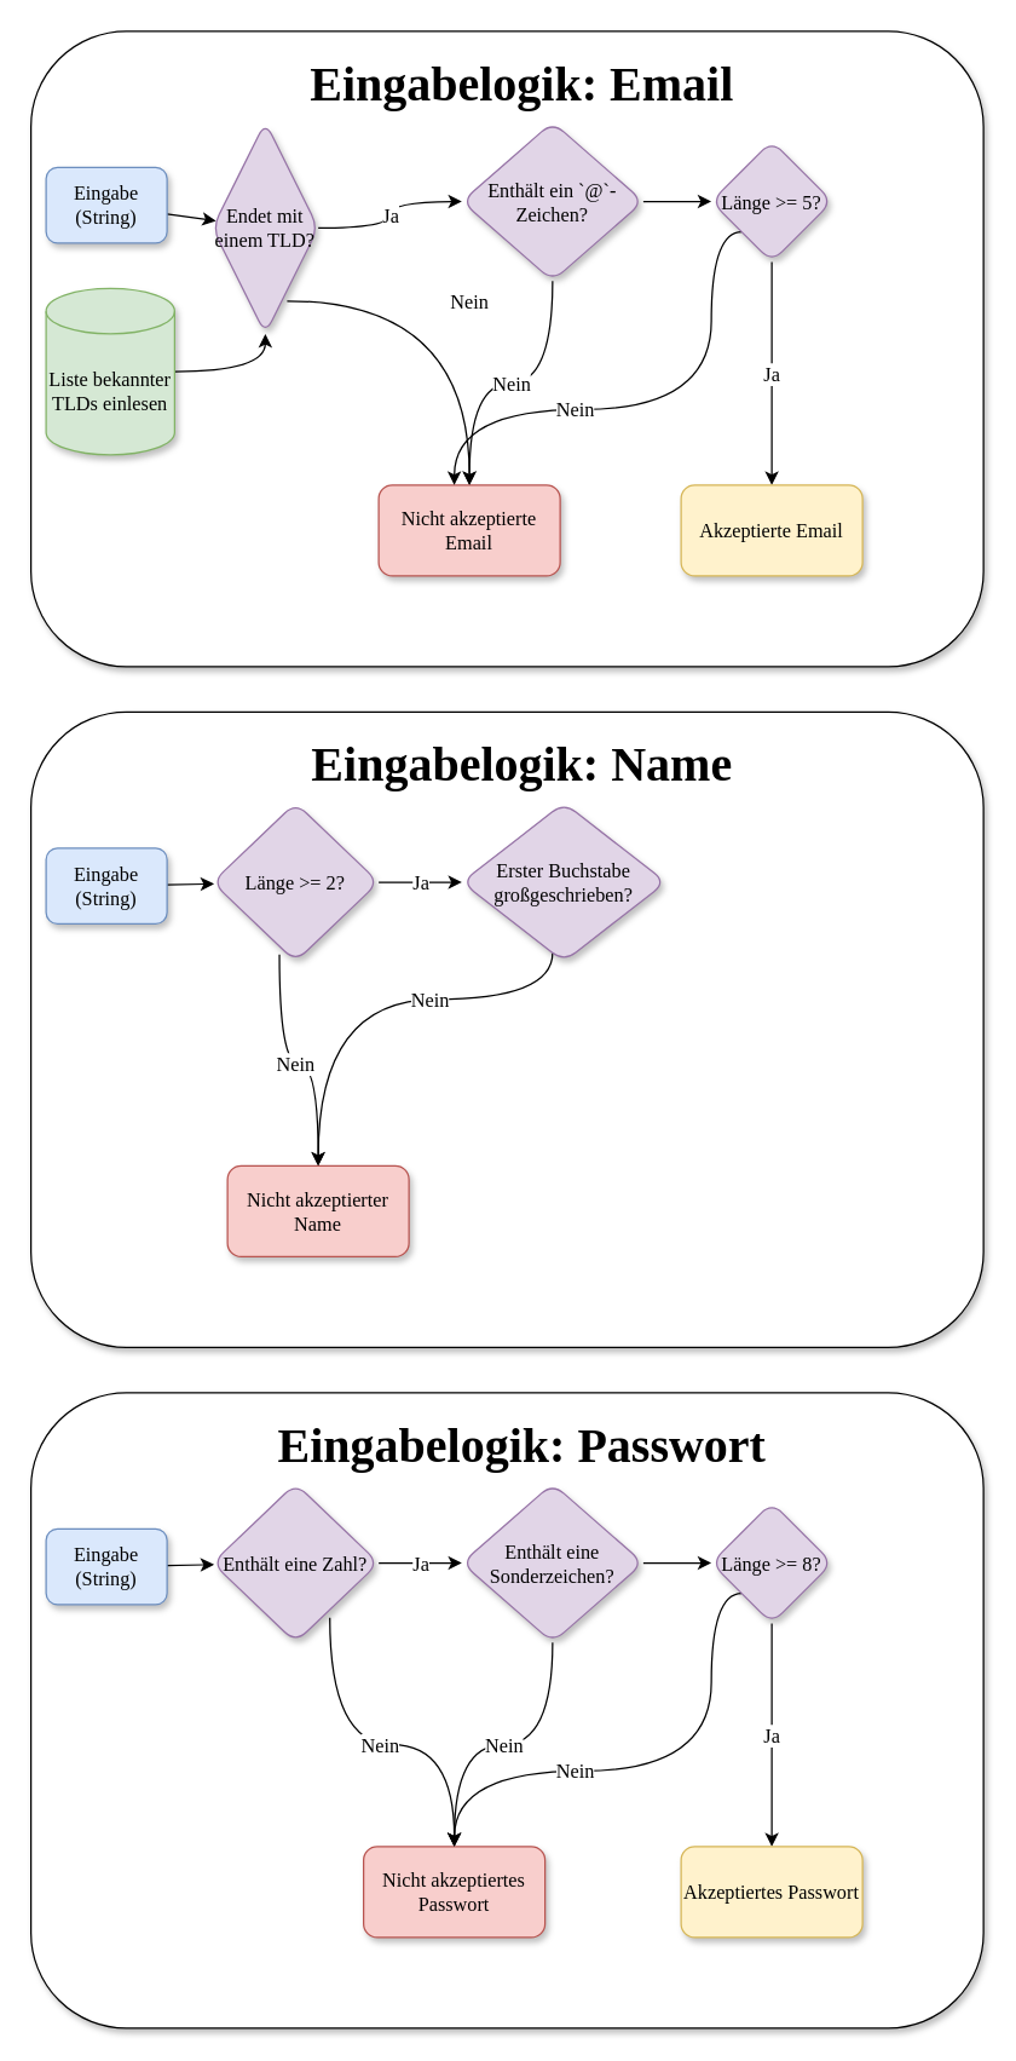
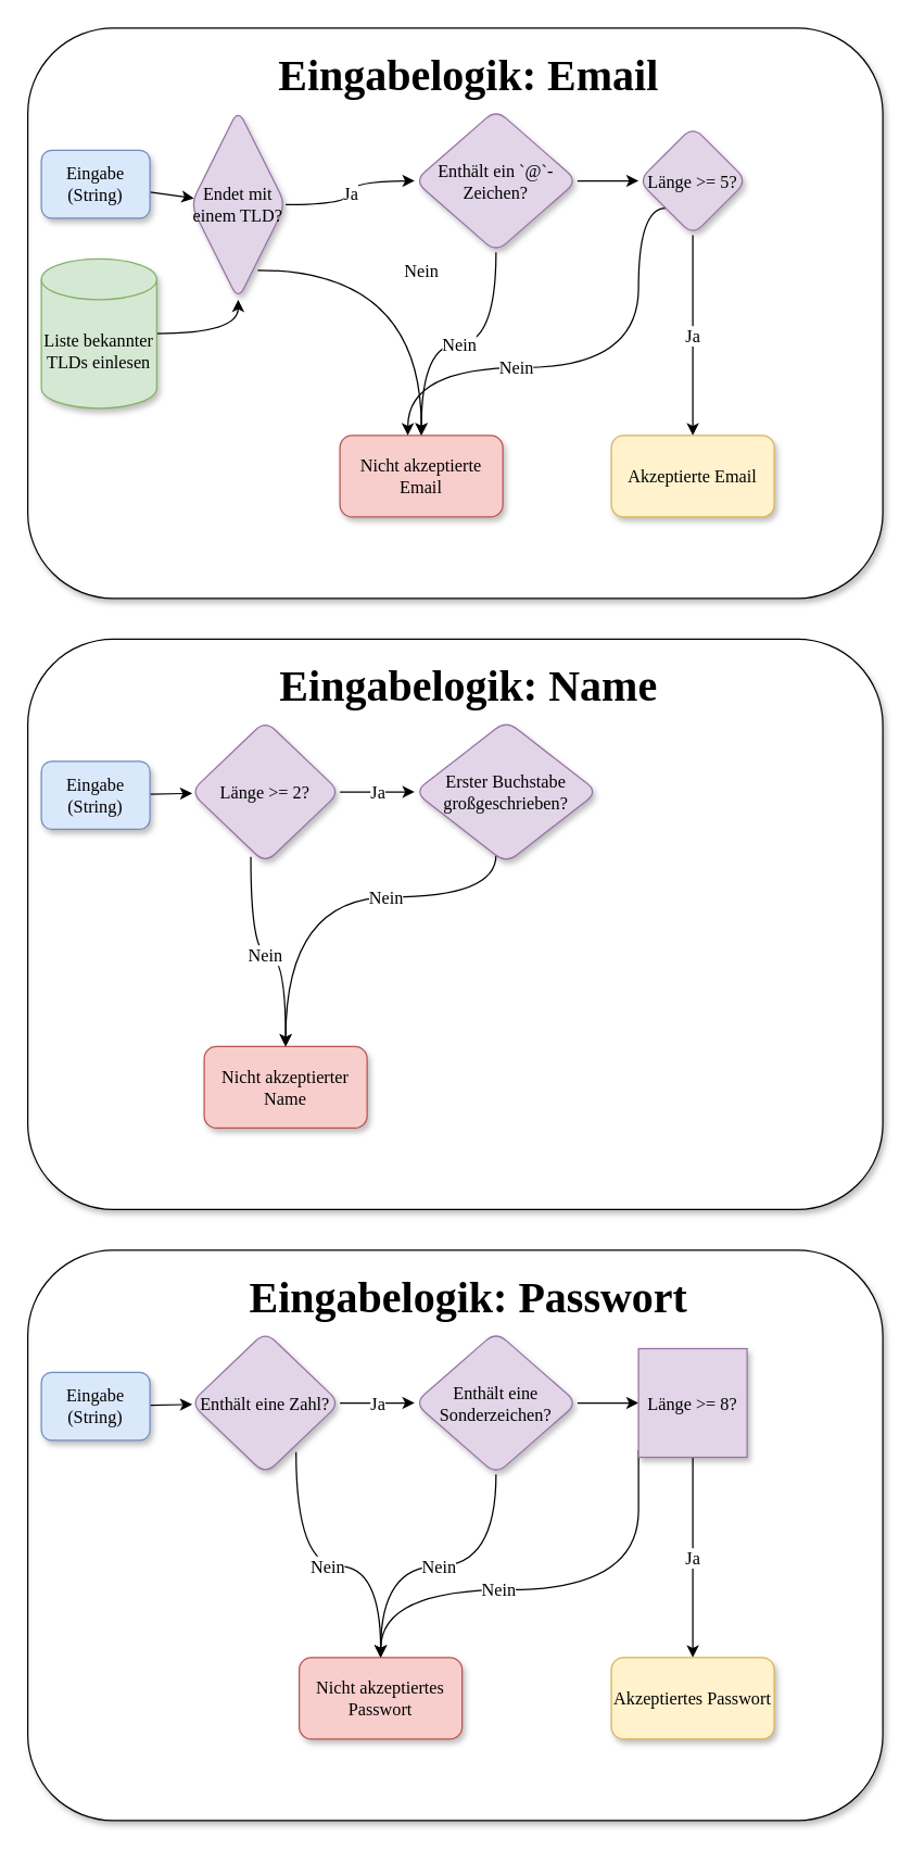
  <mxCell id="0" />
  <mxCell id="1" parent="0" />
  <mxCell id="2" value="" style="rounded=1;whiteSpace=wrap;html=1;labelBorderColor=none;gradientColor=none;shadow=1;sketch=0;fontFamily=Source Sans Pro;fontSource=https%3A%2F%2Ffonts.googleapis.com%2Fcss%3Ffamily%3DSource%2BSans%2BPro;" vertex="1" parent="1"><mxGeometry x="20" y="20" width="630" height="420" as="geometry" /></mxCell>
  <mxCell id="3" value="Eingabelogik: Email" style="text;html=1;strokeColor=none;fillColor=none;align=center;verticalAlign=middle;whiteSpace=wrap;rounded=0;fontStyle=1;fontSize=32;fontFamily=Source Sans Pro;sketch=0;fontSource=https%3A%2F%2Ffonts.googleapis.com%2Fcss%3Ffamily%3DSource%2BSans%2BPro;" vertex="1" parent="1"><mxGeometry x="140" y="40" width="410" height="30" as="geometry" /></mxCell>
  <mxCell id="4" value="" style="edgeStyle=none;html=1;fontFamily=Source Sans Pro;fontSize=17;sketch=0;fontSource=https%3A%2F%2Ffonts.googleapis.com%2Fcss%3Ffamily%3DSource%2BSans%2BPro;" edge="1" parent="1" source="5" target="10"><mxGeometry relative="1" as="geometry" /></mxCell>
  <mxCell id="5" value="&lt;font style=&quot;font-size: 13px;&quot;&gt;Eingabe (String)&lt;/font&gt;" style="rounded=1;whiteSpace=wrap;html=1;shadow=1;labelBorderColor=none;sketch=0;fontFamily=Source Sans Pro;fontSize=13;fontSource=https%3A%2F%2Ffonts.googleapis.com%2Fcss%3Ffamily%3DSource%2BSans%2BPro;fillColor=#dae8fc;strokeColor=#6c8ebf;" vertex="1" parent="1"><mxGeometry x="30" y="110" width="80" height="50" as="geometry" /></mxCell>
  <mxCell id="6" style="edgeStyle=orthogonalEdgeStyle;curved=1;html=1;fontFamily=Source Sans Pro;fontSize=13;sketch=0;fontSource=https%3A%2F%2Ffonts.googleapis.com%2Fcss%3Ffamily%3DSource%2BSans%2BPro;entryX=0.5;entryY=1;entryDx=0;entryDy=0;" edge="1" parent="1" source="7" target="10"><mxGeometry relative="1" as="geometry"><mxPoint x="205" y="170" as="targetPoint" /></mxGeometry></mxCell>
  <mxCell id="7" value="Liste bekannter TLDs einlesen" style="shape=cylinder3;whiteSpace=wrap;html=1;boundedLbl=1;backgroundOutline=1;size=15;shadow=1;labelBorderColor=none;sketch=0;fontFamily=Source Sans Pro;fontSize=13;fontSource=https%3A%2F%2Ffonts.googleapis.com%2Fcss%3Ffamily%3DSource%2BSans%2BPro;fillColor=#d5e8d4;strokeColor=#82b366;" vertex="1" parent="1"><mxGeometry x="30" y="190" width="85" height="110" as="geometry" /></mxCell>
  <mxCell id="8" value="Nein" style="edgeStyle=orthogonalEdgeStyle;curved=1;sketch=0;html=1;fontFamily=Source Sans Pro;fontSize=13;exitX=0.706;exitY=0.845;exitDx=0;exitDy=0;exitPerimeter=0;fontSource=https%3A%2F%2Ffonts.googleapis.com%2Fcss%3Ffamily%3DSource%2BSans%2BPro;" edge="1" parent="1" source="10" target="11"><mxGeometry relative="1" as="geometry" /></mxCell>
  <mxCell id="9" value="Ja" style="edgeStyle=orthogonalEdgeStyle;curved=1;sketch=0;html=1;entryX=0;entryY=0.5;entryDx=0;entryDy=0;fontFamily=Source Sans Pro;fontSource=https%3A%2F%2Ffonts.googleapis.com%2Fcss%3Ffamily%3DSource%2BSans%2BPro;fontSize=13;" edge="1" parent="1" source="10" target="14"><mxGeometry relative="1" as="geometry" /></mxCell>
  <mxCell id="10" value="&lt;font style=&quot;font-size: 13px;&quot;&gt;Endet mit einem TLD?&lt;/font&gt;" style="rhombus;whiteSpace=wrap;html=1;fontSize=13;fontFamily=Source Sans Pro;rounded=1;shadow=1;labelBorderColor=none;sketch=0;fontSource=https%3A%2F%2Ffonts.googleapis.com%2Fcss%3Ffamily%3DSource%2BSans%2BPro;fillColor=#e1d5e7;strokeColor=#9673a6;" vertex="1" parent="1"><mxGeometry x="140" y="80" width="70" height="140" as="geometry" /></mxCell>
  <mxCell id="11" value="Nicht akzeptierte Email" style="rounded=1;whiteSpace=wrap;html=1;shadow=1;labelBorderColor=none;sketch=0;fontFamily=Source Sans Pro;fontSize=13;fillColor=#f8cecc;strokeColor=#b85450;fontSource=https%3A%2F%2Ffonts.googleapis.com%2Fcss%3Ffamily%3DSource%2BSans%2BPro;" vertex="1" parent="1"><mxGeometry x="250" y="320" width="120" height="60" as="geometry" /></mxCell>
  <mxCell id="12" value="Nein" style="edgeStyle=orthogonalEdgeStyle;curved=1;sketch=0;html=1;fontFamily=Source Sans Pro;fontSource=https%3A%2F%2Ffonts.googleapis.com%2Fcss%3Ffamily%3DSource%2BSans%2BPro;fontSize=13;" edge="1" parent="1" source="14" target="11"><mxGeometry relative="1" as="geometry" /></mxCell>
  <mxCell id="13" value="" style="edgeStyle=orthogonalEdgeStyle;curved=1;sketch=0;html=1;fontFamily=Source Sans Pro;fontSource=https%3A%2F%2Ffonts.googleapis.com%2Fcss%3Ffamily%3DSource%2BSans%2BPro;fontSize=13;" edge="1" parent="1" source="14" target="17"><mxGeometry relative="1" as="geometry" /></mxCell>
  <mxCell id="14" value="Enthält ein `@`-Zeichen?" style="rhombus;whiteSpace=wrap;html=1;fontSize=13;fontFamily=Source Sans Pro;rounded=1;shadow=1;labelBorderColor=none;sketch=0;fontSource=https%3A%2F%2Ffonts.googleapis.com%2Fcss%3Ffamily%3DSource%2BSans%2BPro;fillColor=#e1d5e7;strokeColor=#9673a6;" vertex="1" parent="1"><mxGeometry x="305" y="80" width="120" height="105" as="geometry" /></mxCell>
  <mxCell id="15" value="Nein" style="edgeStyle=orthogonalEdgeStyle;curved=1;sketch=0;html=1;fontFamily=Source Sans Pro;fontSource=https%3A%2F%2Ffonts.googleapis.com%2Fcss%3Ffamily%3DSource%2BSans%2BPro;fontSize=13;exitX=0;exitY=1;exitDx=0;exitDy=0;" edge="1" parent="1" source="17" target="11"><mxGeometry x="0.273" relative="1" as="geometry"><Array as="points"><mxPoint x="470" y="153" /><mxPoint x="470" y="270" /><mxPoint x="300" y="270" /></Array><mxPoint as="offset" /></mxGeometry></mxCell>
  <mxCell id="16" value="Ja" style="edgeStyle=orthogonalEdgeStyle;curved=1;sketch=0;html=1;fontFamily=Source Sans Pro;fontSource=https%3A%2F%2Ffonts.googleapis.com%2Fcss%3Ffamily%3DSource%2BSans%2BPro;fontSize=13;" edge="1" parent="1" source="17" target="18"><mxGeometry relative="1" as="geometry" /></mxCell>
  <mxCell id="17" value="Länge &amp;gt;= 5?" style="rhombus;whiteSpace=wrap;html=1;fontSize=13;fontFamily=Source Sans Pro;rounded=1;shadow=1;labelBorderColor=none;sketch=0;fontSource=https%3A%2F%2Ffonts.googleapis.com%2Fcss%3Ffamily%3DSource%2BSans%2BPro;fillColor=#e1d5e7;strokeColor=#9673a6;" vertex="1" parent="1"><mxGeometry x="470" y="92.5" width="80" height="80" as="geometry" /></mxCell>
  <mxCell id="18" value="Akzeptierte Email" style="rounded=1;whiteSpace=wrap;html=1;shadow=1;labelBorderColor=none;sketch=0;fontFamily=Source Sans Pro;fontSize=13;fillColor=#fff2cc;strokeColor=#d6b656;fontSource=https%3A%2F%2Ffonts.googleapis.com%2Fcss%3Ffamily%3DSource%2BSans%2BPro;" vertex="1" parent="1"><mxGeometry x="450" y="320" width="120" height="60" as="geometry" /></mxCell>
  <mxCell id="19" value="" style="rounded=1;whiteSpace=wrap;html=1;labelBorderColor=none;gradientColor=none;shadow=1;sketch=0;fontFamily=Source Sans Pro;fontSource=https%3A%2F%2Ffonts.googleapis.com%2Fcss%3Ffamily%3DSource%2BSans%2BPro;" vertex="1" parent="1"><mxGeometry x="20" y="470" width="630" height="420" as="geometry" /></mxCell>
  <mxCell id="20" value="Eingabelogik: Name" style="text;html=1;strokeColor=none;fillColor=none;align=center;verticalAlign=middle;whiteSpace=wrap;rounded=0;fontStyle=1;fontSize=32;fontFamily=Source Sans Pro;sketch=0;fontSource=https%3A%2F%2Ffonts.googleapis.com%2Fcss%3Ffamily%3DSource%2BSans%2BPro;" vertex="1" parent="1"><mxGeometry x="140" y="490" width="410" height="30" as="geometry" /></mxCell>
  <mxCell id="21" value="" style="edgeStyle=none;html=1;fontFamily=Source Sans Pro;fontSize=17;sketch=0;fontSource=https%3A%2F%2Ffonts.googleapis.com%2Fcss%3Ffamily%3DSource%2BSans%2BPro;" edge="1" parent="1" source="22" target="25"><mxGeometry relative="1" as="geometry" /></mxCell>
  <mxCell id="22" value="&lt;font style=&quot;font-size: 13px;&quot;&gt;Eingabe (String)&lt;/font&gt;" style="rounded=1;whiteSpace=wrap;html=1;shadow=1;labelBorderColor=none;sketch=0;fontFamily=Source Sans Pro;fontSize=13;fontSource=https%3A%2F%2Ffonts.googleapis.com%2Fcss%3Ffamily%3DSource%2BSans%2BPro;fillColor=#dae8fc;strokeColor=#6c8ebf;" vertex="1" parent="1"><mxGeometry x="30" y="560" width="80" height="50" as="geometry" /></mxCell>
  <mxCell id="23" value="Nein" style="edgeStyle=orthogonalEdgeStyle;curved=1;sketch=0;html=1;fontFamily=Source Sans Pro;fontSize=13;exitX=0.403;exitY=0.956;exitDx=0;exitDy=0;exitPerimeter=0;fontSource=https%3A%2F%2Ffonts.googleapis.com%2Fcss%3Ffamily%3DSource%2BSans%2BPro;" edge="1" parent="1" source="25" target="26"><mxGeometry relative="1" as="geometry" /></mxCell>
  <mxCell id="24" value="Ja" style="edgeStyle=orthogonalEdgeStyle;curved=1;sketch=0;html=1;entryX=0;entryY=0.5;entryDx=0;entryDy=0;fontFamily=Source Sans Pro;fontSource=https%3A%2F%2Ffonts.googleapis.com%2Fcss%3Ffamily%3DSource%2BSans%2BPro;fontSize=13;" edge="1" parent="1" source="25" target="28"><mxGeometry relative="1" as="geometry" /></mxCell>
  <mxCell id="25" value="Länge &amp;gt;= 2?" style="rhombus;whiteSpace=wrap;html=1;fontSize=13;fontFamily=Source Sans Pro;rounded=1;shadow=1;labelBorderColor=none;sketch=0;fontSource=https%3A%2F%2Ffonts.googleapis.com%2Fcss%3Ffamily%3DSource%2BSans%2BPro;fillColor=#e1d5e7;strokeColor=#9673a6;" vertex="1" parent="1"><mxGeometry x="140" y="530" width="110" height="105" as="geometry" /></mxCell>
  <mxCell id="26" value="Nicht akzeptierter Name" style="rounded=1;whiteSpace=wrap;html=1;shadow=1;labelBorderColor=none;sketch=0;fontFamily=Source Sans Pro;fontSize=13;fillColor=#f8cecc;strokeColor=#b85450;fontSource=https%3A%2F%2Ffonts.googleapis.com%2Fcss%3Ffamily%3DSource%2BSans%2BPro;" vertex="1" parent="1"><mxGeometry x="150" y="770" width="120" height="60" as="geometry" /></mxCell>
  <mxCell id="27" value="Nein" style="edgeStyle=orthogonalEdgeStyle;curved=1;sketch=0;html=1;fontFamily=Source Sans Pro;fontSource=https%3A%2F%2Ffonts.googleapis.com%2Fcss%3Ffamily%3DSource%2BSans%2BPro;fontSize=13;" edge="1" parent="1" source="28" target="26"><mxGeometry x="-0.241" relative="1" as="geometry"><Array as="points"><mxPoint x="365" y="660" /><mxPoint x="210" y="660" /></Array><mxPoint as="offset" /></mxGeometry></mxCell>
  <mxCell id="28" value="Erster Buchstabe großgeschrieben?" style="rhombus;whiteSpace=wrap;html=1;fontSize=13;fontFamily=Source Sans Pro;rounded=1;shadow=1;labelBorderColor=none;sketch=0;fontSource=https%3A%2F%2Ffonts.googleapis.com%2Fcss%3Ffamily%3DSource%2BSans%2BPro;fillColor=#e1d5e7;strokeColor=#9673a6;" vertex="1" parent="1"><mxGeometry x="305" y="530" width="135" height="105" as="geometry" /></mxCell>
  <mxCell id="29" value="" style="rounded=1;whiteSpace=wrap;html=1;labelBorderColor=none;gradientColor=none;shadow=1;sketch=0;fontFamily=Source Sans Pro;fontSource=https%3A%2F%2Ffonts.googleapis.com%2Fcss%3Ffamily%3DSource%2BSans%2BPro;" vertex="1" parent="1"><mxGeometry x="20" y="920" width="630" height="420" as="geometry" /></mxCell>
  <mxCell id="30" value="Eingabelogik: Passwort" style="text;html=1;strokeColor=none;fillColor=none;align=center;verticalAlign=middle;whiteSpace=wrap;rounded=0;fontStyle=1;fontSize=32;fontFamily=Source Sans Pro;sketch=0;fontSource=https%3A%2F%2Ffonts.googleapis.com%2Fcss%3Ffamily%3DSource%2BSans%2BPro;" vertex="1" parent="1"><mxGeometry x="140" y="940" width="410" height="30" as="geometry" /></mxCell>
  <mxCell id="31" value="" style="edgeStyle=none;html=1;fontFamily=Source Sans Pro;fontSize=17;sketch=0;fontSource=https%3A%2F%2Ffonts.googleapis.com%2Fcss%3Ffamily%3DSource%2BSans%2BPro;" edge="1" parent="1" source="32" target="35"><mxGeometry relative="1" as="geometry" /></mxCell>
  <mxCell id="32" value="&lt;font style=&quot;font-size: 13px;&quot;&gt;Eingabe (String)&lt;/font&gt;" style="rounded=1;whiteSpace=wrap;html=1;shadow=1;labelBorderColor=none;sketch=0;fontFamily=Source Sans Pro;fontSize=13;fontSource=https%3A%2F%2Ffonts.googleapis.com%2Fcss%3Ffamily%3DSource%2BSans%2BPro;fillColor=#dae8fc;strokeColor=#6c8ebf;" vertex="1" parent="1"><mxGeometry x="30" y="1010" width="80" height="50" as="geometry" /></mxCell>
  <mxCell id="33" value="Nein" style="edgeStyle=orthogonalEdgeStyle;curved=1;sketch=0;html=1;fontFamily=Source Sans Pro;fontSize=13;exitX=0.706;exitY=0.845;exitDx=0;exitDy=0;exitPerimeter=0;fontSource=https%3A%2F%2Ffonts.googleapis.com%2Fcss%3Ffamily%3DSource%2BSans%2BPro;" edge="1" parent="1" source="35" target="36"><mxGeometry relative="1" as="geometry" /></mxCell>
  <mxCell id="34" value="Ja" style="edgeStyle=orthogonalEdgeStyle;curved=1;sketch=0;html=1;entryX=0;entryY=0.5;entryDx=0;entryDy=0;fontFamily=Source Sans Pro;fontSource=https%3A%2F%2Ffonts.googleapis.com%2Fcss%3Ffamily%3DSource%2BSans%2BPro;fontSize=13;" edge="1" parent="1" source="35" target="39"><mxGeometry relative="1" as="geometry" /></mxCell>
  <mxCell id="35" value="Enthält eine Zahl?" style="rhombus;whiteSpace=wrap;html=1;fontSize=13;fontFamily=Source Sans Pro;rounded=1;shadow=1;labelBorderColor=none;sketch=0;fontSource=https%3A%2F%2Ffonts.googleapis.com%2Fcss%3Ffamily%3DSource%2BSans%2BPro;fillColor=#e1d5e7;strokeColor=#9673a6;" vertex="1" parent="1"><mxGeometry x="140" y="980" width="110" height="105" as="geometry" /></mxCell>
- <mxCell id="36" value="Nicht akzeptiertes Passwort" style="rounded=1;whiteSpace=wrap;html=1;shadow=1;labelBorderColor=none;sketch=0;fontFamily=Source Sans Pro;fontSize=13;fillColor=#f8cecc;strokeColor=#b85450;fontSource=https%3A%2F%2Ffonts.googleapis.com%2Fcss%3Ffamily%3DSource%2BSans%2BPro;" vertex="1" parent="1"><mxGeometry x="240" y="1220" width="120" height="60" as="geometry" /></mxCell>
+ <mxCell id="36" value="Nicht akzeptiertes Passwort" style="rounded=1;whiteSpace=wrap;html=1;shadow=1;labelBorderColor=none;sketch=0;fontFamily=Source Sans Pro;fontSize=13;fillColor=#f8cecc;strokeColor=#b85450;fontSource=https%3A%2F%2Ffonts.googleapis.com%2Fcss%3Ffamily%3DSource%2BSans%2BPro;" vertex="1" parent="1"><mxGeometry x="220" y="1220" width="120" height="60" as="geometry" /></mxCell>
  <mxCell id="37" value="Nein" style="edgeStyle=orthogonalEdgeStyle;curved=1;sketch=0;html=1;fontFamily=Source Sans Pro;fontSource=https%3A%2F%2Ffonts.googleapis.com%2Fcss%3Ffamily%3DSource%2BSans%2BPro;fontSize=13;" edge="1" parent="1" source="39" target="36"><mxGeometry relative="1" as="geometry" /></mxCell>
  <mxCell id="38" value="" style="edgeStyle=orthogonalEdgeStyle;curved=1;sketch=0;html=1;fontFamily=Source Sans Pro;fontSource=https%3A%2F%2Ffonts.googleapis.com%2Fcss%3Ffamily%3DSource%2BSans%2BPro;fontSize=13;" edge="1" parent="1" source="39" target="42"><mxGeometry relative="1" as="geometry" /></mxCell>
  <mxCell id="39" value="Enthält eine Sonderzeichen?" style="rhombus;whiteSpace=wrap;html=1;fontSize=13;fontFamily=Source Sans Pro;rounded=1;shadow=1;labelBorderColor=none;sketch=0;fontSource=https%3A%2F%2Ffonts.googleapis.com%2Fcss%3Ffamily%3DSource%2BSans%2BPro;fillColor=#e1d5e7;strokeColor=#9673a6;" vertex="1" parent="1"><mxGeometry x="305" y="980" width="120" height="105" as="geometry" /></mxCell>
  <mxCell id="40" value="Nein" style="edgeStyle=orthogonalEdgeStyle;curved=1;sketch=0;html=1;fontFamily=Source Sans Pro;fontSource=https%3A%2F%2Ffonts.googleapis.com%2Fcss%3Ffamily%3DSource%2BSans%2BPro;fontSize=13;exitX=0;exitY=1;exitDx=0;exitDy=0;" edge="1" parent="1" source="42" target="36"><mxGeometry x="0.273" relative="1" as="geometry"><Array as="points"><mxPoint x="470" y="1053" /><mxPoint x="470" y="1170" /><mxPoint x="300" y="1170" /></Array><mxPoint as="offset" /></mxGeometry></mxCell>
  <mxCell id="41" value="Ja" style="edgeStyle=orthogonalEdgeStyle;curved=1;sketch=0;html=1;fontFamily=Source Sans Pro;fontSource=https%3A%2F%2Ffonts.googleapis.com%2Fcss%3Ffamily%3DSource%2BSans%2BPro;fontSize=13;" edge="1" parent="1" source="42" target="43"><mxGeometry relative="1" as="geometry" /></mxCell>
- <mxCell id="42" value="Länge &amp;gt;= 8?" style="rhombus;whiteSpace=wrap;html=1;fontSize=13;fontFamily=Source Sans Pro;rounded=1;shadow=1;labelBorderColor=none;sketch=0;fontSource=https%3A%2F%2Ffonts.googleapis.com%2Fcss%3Ffamily%3DSource%2BSans%2BPro;fillColor=#e1d5e7;strokeColor=#9673a6;" vertex="1" parent="1"><mxGeometry x="470" y="992.5" width="80" height="80" as="geometry" /></mxCell>
+ <mxCell id="42" value="Länge &amp;gt;= 8?" style="whiteSpace=wrap;html=1;fontSize=13;fontFamily=Source Sans Pro;shadow=1;labelBorderColor=none;sketch=0;fontSource=https%3A%2F%2Ffonts.googleapis.com%2Fcss%3Ffamily%3DSource%2BSans%2BPro;fillColor=#e1d5e7;strokeColor=#9673a6;rounded=0;" vertex="1" parent="1"><mxGeometry x="470" y="992.5" width="80" height="80" as="geometry" /></mxCell>
  <mxCell id="43" value="Akzeptiertes Passwort" style="rounded=1;whiteSpace=wrap;html=1;shadow=1;labelBorderColor=none;sketch=0;fontFamily=Source Sans Pro;fontSize=13;fillColor=#fff2cc;strokeColor=#d6b656;fontSource=https%3A%2F%2Ffonts.googleapis.com%2Fcss%3Ffamily%3DSource%2BSans%2BPro;" vertex="1" parent="1"><mxGeometry x="450" y="1220" width="120" height="60" as="geometry" /></mxCell>
